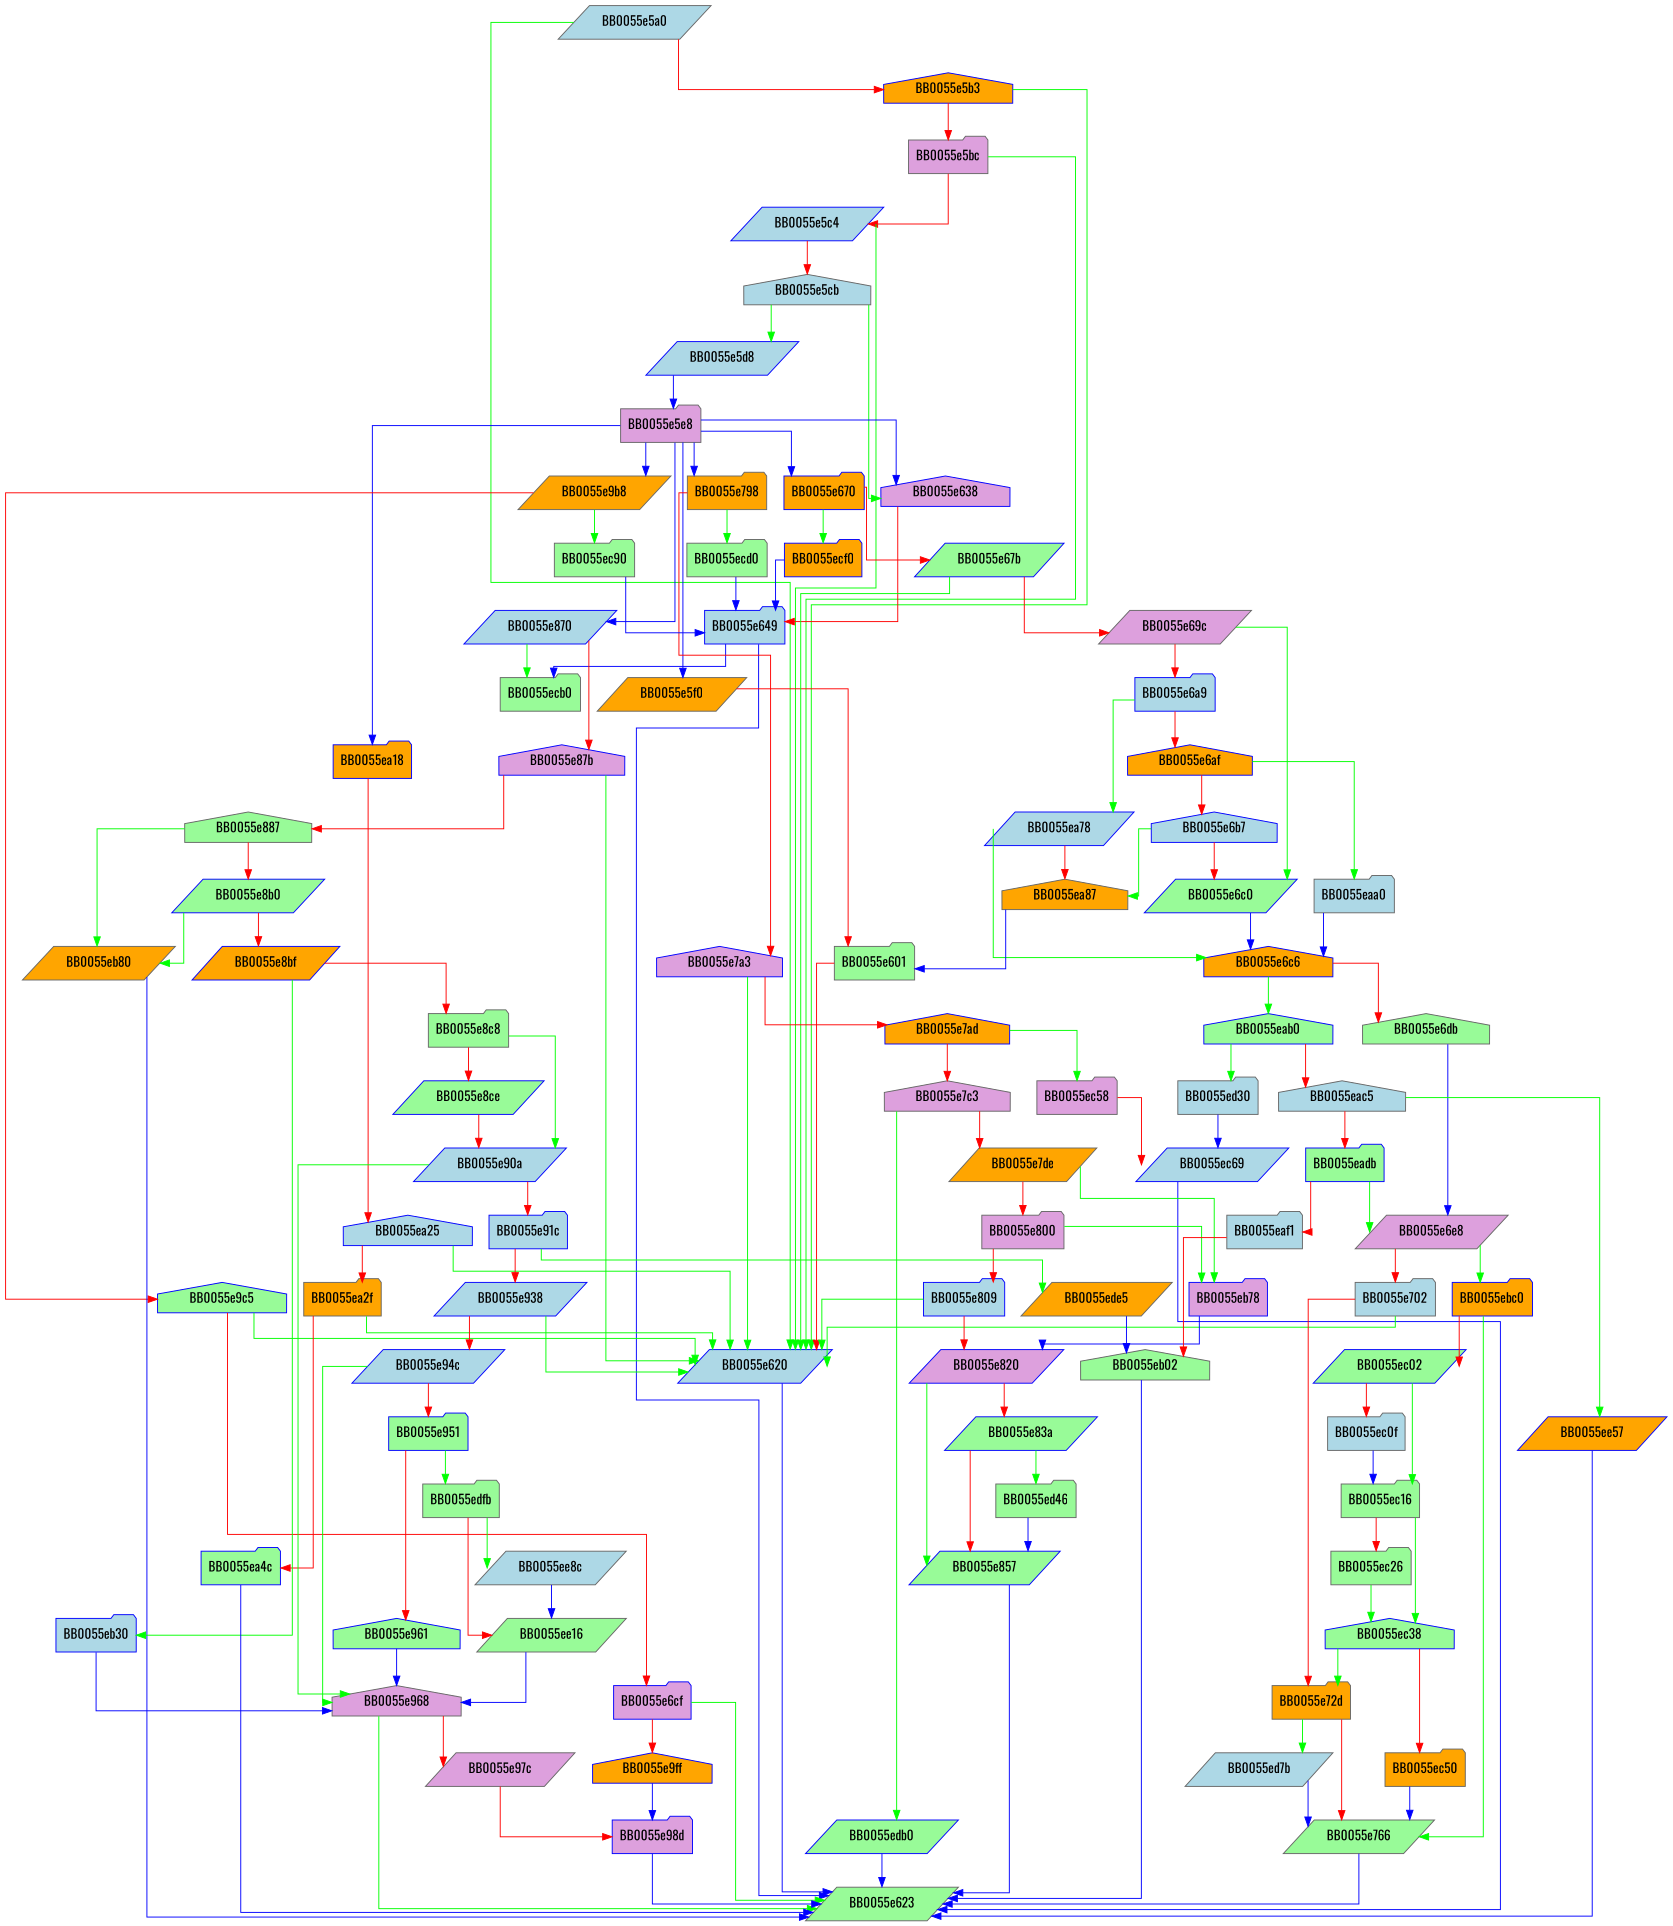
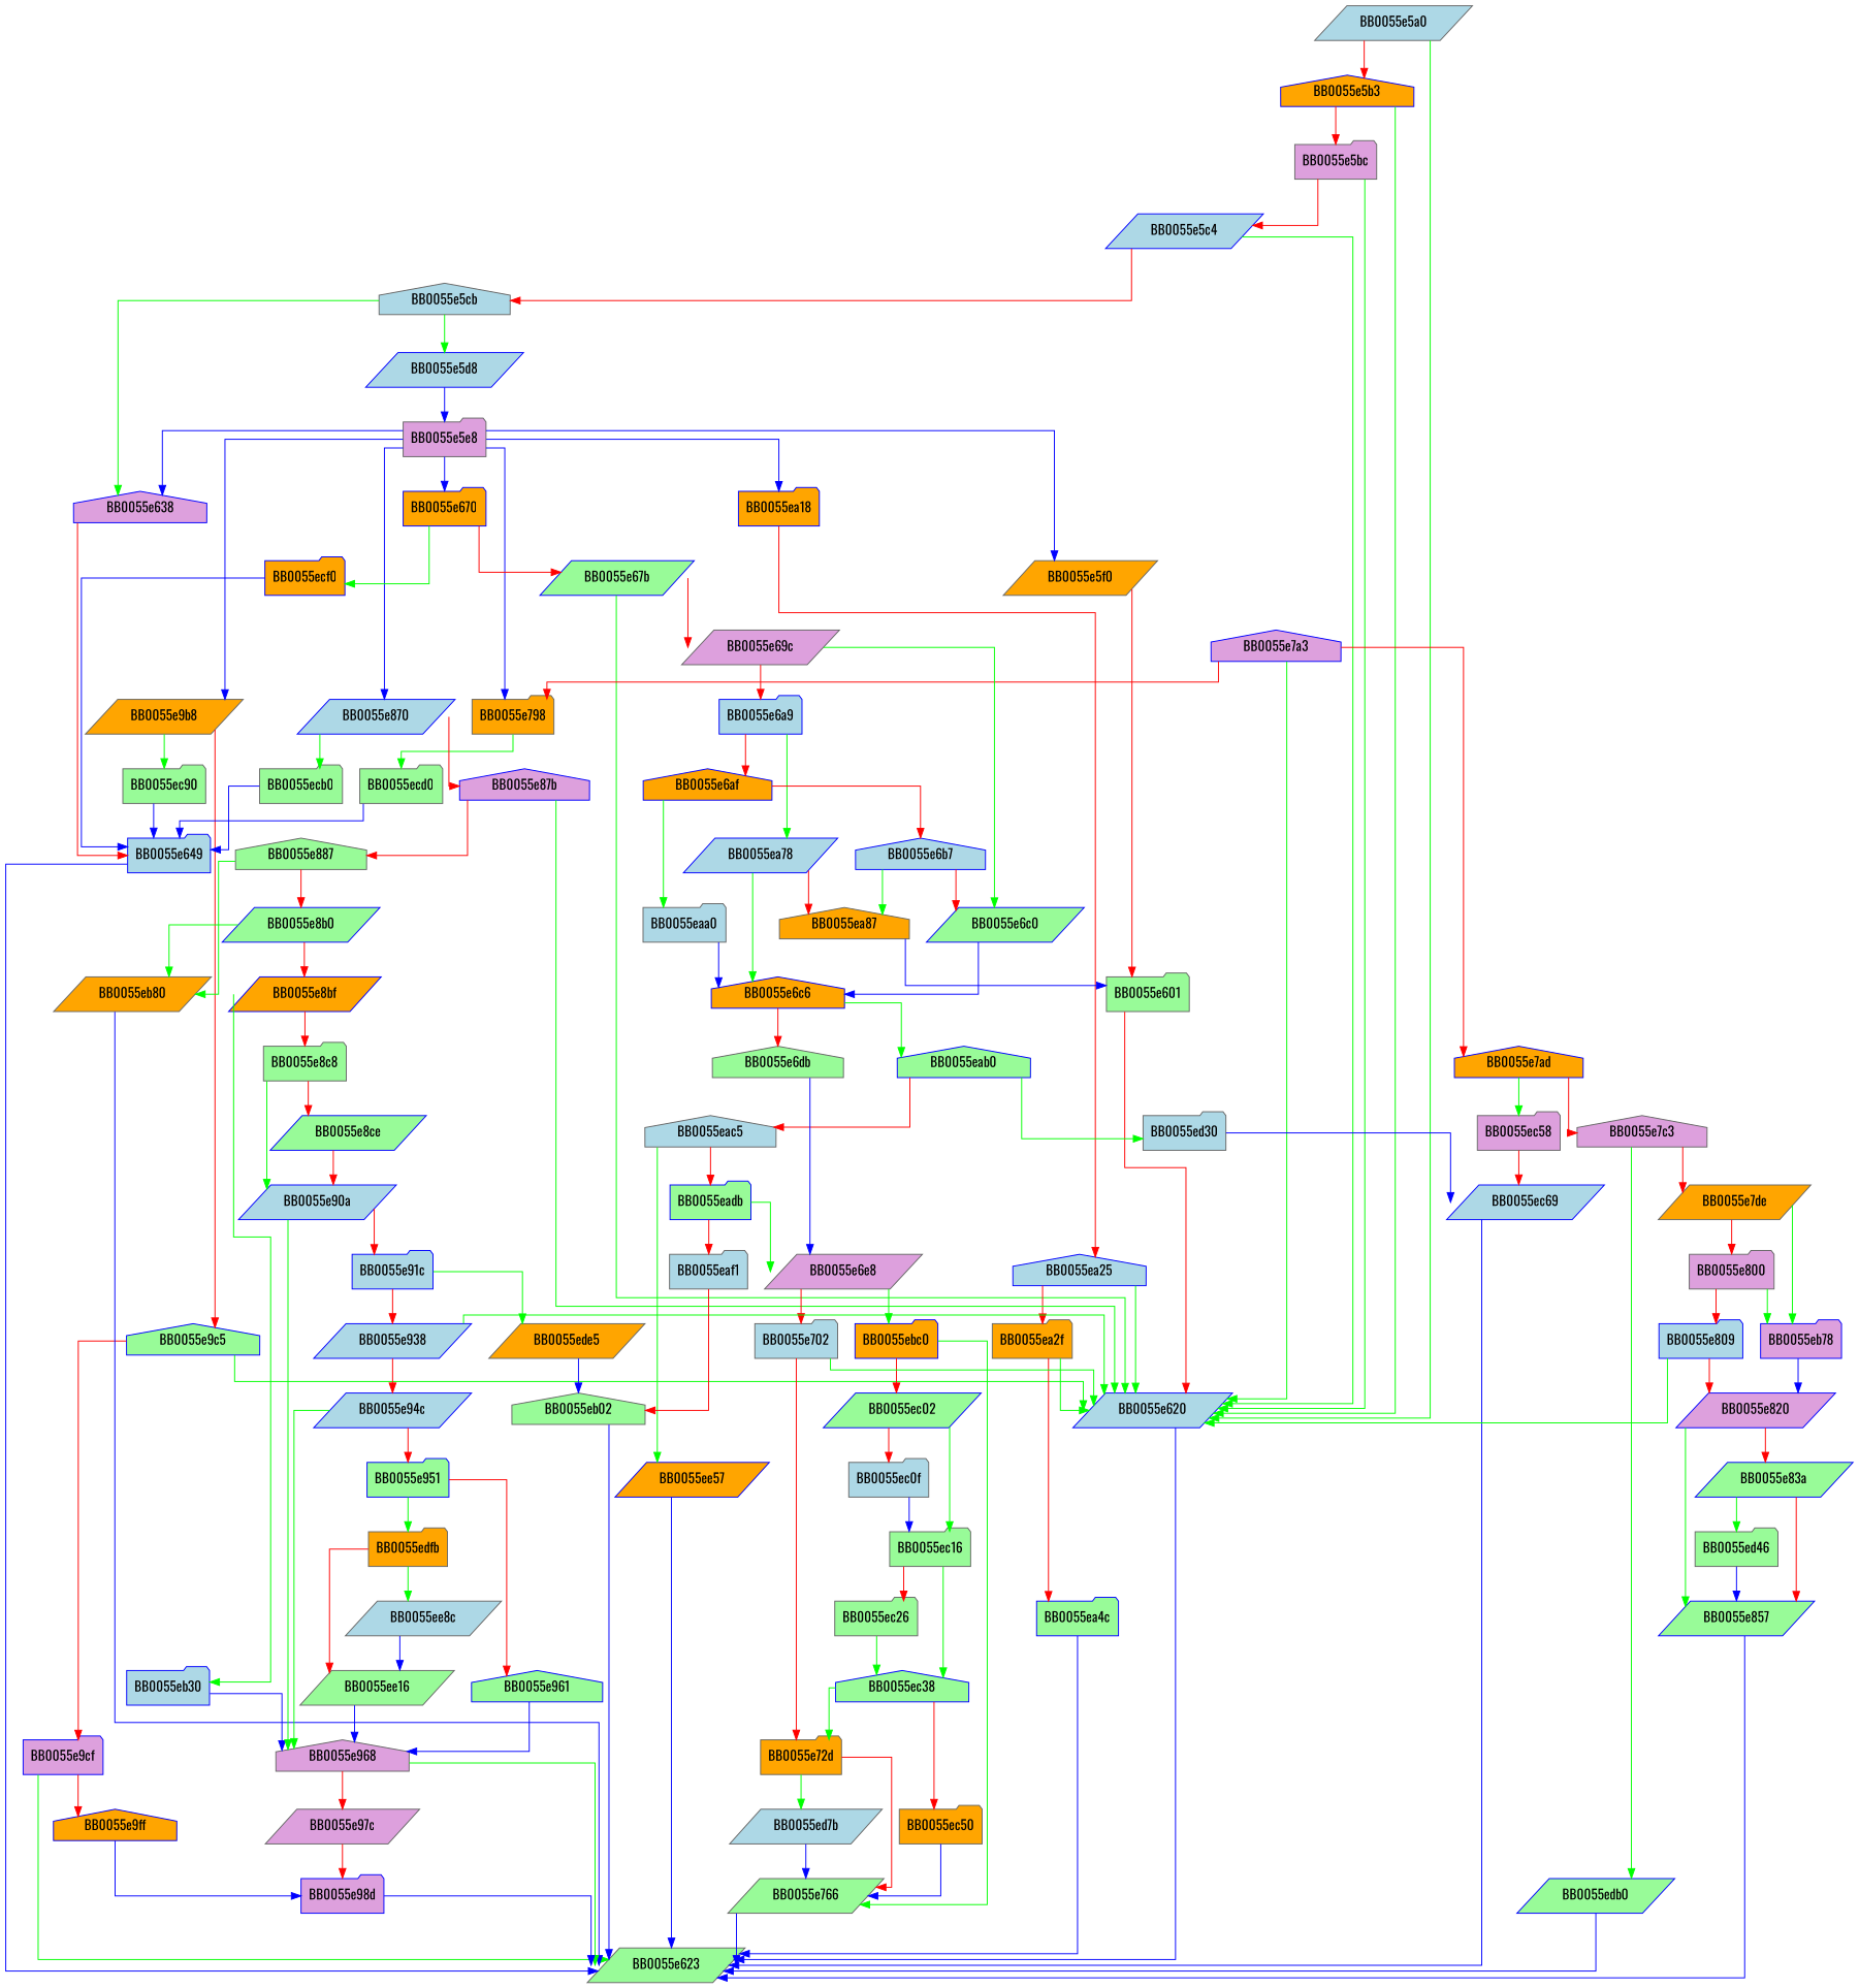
  digraph {
    fontname=Oswald
    splines=ortho
    node [color=blue fillcolor=palegreen fontname=Oswald shape=folder style=filled]
    edge [color=red fontname=Oswald]
    BB0055e5a0 [color=gray40 fillcolor=lightblue shape=parallelogram]
    BB0055e620 [fillcolor=lightblue shape=parallelogram]
    BB0055e5b3 [fillcolor=orange shape=house]
    BB0055e623 [color=gray40 shape=parallelogram]
    BB0055e5bc [color=gray40 fillcolor=plum]
    BB0055e5c4 [fillcolor=lightblue shape=parallelogram]
    BB0055e5cb [color=gray40 fillcolor=lightblue shape=house]
    BB0055e638 [fillcolor=plum shape=house]
    BB0055e5d8 [fillcolor=lightblue shape=parallelogram]
    BB0055e649 [fillcolor=lightblue]
    BB0055e5e8 [color=gray40 fillcolor=plum]
    BB0055e670 [fillcolor=orange]
    BB0055e798 [color=gray40 fillcolor=orange]
    BB0055ea18 [fillcolor=orange]
    BB0055e9b8 [color=gray40 fillcolor=orange shape=parallelogram]
    BB0055e870 [fillcolor=lightblue shape=parallelogram]
    BB0055e5f0 [color=gray40 fillcolor=orange shape=parallelogram]
    BB0055ecf0 [fillcolor=orange]
    BB0055e67b [shape=parallelogram]
    BB0055ecd0 [color=gray40]
    BB0055e7a3 [fillcolor=plum shape=house]
    BB0055ea25 [fillcolor=lightblue shape=house]
    BB0055ec90 [color=gray40]
    BB0055e9c5 [shape=house]
    BB0055ecb0 [color=gray40]
    BB0055e87b [fillcolor=plum shape=house]
    BB0055e601 [color=gray40]
    BB0055e69c [color=gray40 fillcolor=plum shape=parallelogram]
    BB0055e7ad [fillcolor=orange shape=house]
    BB0055ea2f [color=gray40 fillcolor=orange]
-   BB0055e9cf [fillcolor=plum label=BB0055e6cf]
+   BB0055e9cf [fillcolor=plum]
    BB0055e887 [color=gray40 shape=house]
    BB0055e6c0 [shape=parallelogram]
    BB0055e6a9 [fillcolor=lightblue]
    BB0055e6c6 [fillcolor=orange shape=house]
    BB0055ea78 [fillcolor=lightblue shape=parallelogram]
    BB0055e6af [fillcolor=orange shape=house]
    BB0055eab0 [shape=house]
    BB0055e6db [color=gray40 shape=house]
    BB0055ea87 [color=gray40 fillcolor=orange shape=house]
    BB0055eaa0 [color=gray40 fillcolor=lightblue]
    BB0055e6b7 [fillcolor=lightblue shape=house]
    BB0055ed30 [color=gray40 fillcolor=lightblue]
    BB0055eac5 [color=gray40 fillcolor=lightblue shape=house]
    BB0055e6e8 [color=gray40 fillcolor=plum shape=parallelogram]
    BB0055ec69 [fillcolor=lightblue shape=parallelogram]
    BB0055ee57 [fillcolor=orange shape=parallelogram]
    BB0055eadb
    BB0055ebc0 [fillcolor=orange]
    BB0055e702 [color=gray40 fillcolor=lightblue]
    BB0055e766 [color=gray40 shape=parallelogram]
    BB0055ec02 [shape=parallelogram]
    BB0055e72d [color=gray40 fillcolor=orange]
    BB0055ec16 [color=gray40]
    BB0055ec0f [color=gray40 fillcolor=lightblue]
    BB0055ed7b [color=gray40 fillcolor=lightblue shape=parallelogram]
    BB0055ec58 [color=gray40 fillcolor=plum]
    BB0055e7c3 [color=gray40 fillcolor=plum shape=house]
    BB0055edb0 [shape=parallelogram]
    BB0055e7de [color=gray40 fillcolor=orange shape=parallelogram]
    BB0055eb78 [fillcolor=plum]
    BB0055e800 [color=gray40 fillcolor=plum]
    BB0055e820 [fillcolor=plum shape=parallelogram]
    BB0055e809 [fillcolor=lightblue]
    BB0055e857 [shape=parallelogram]
    BB0055e83a [shape=parallelogram]
    BB0055ed46 [color=gray40]
    BB0055eb80 [color=gray40 fillcolor=orange shape=parallelogram]
    BB0055e8b0 [shape=parallelogram]
    BB0055e8bf [fillcolor=orange shape=parallelogram]
    BB0055eb30 [fillcolor=lightblue]
    BB0055e8c8 [color=gray40]
    BB0055e968 [color=gray40 fillcolor=plum shape=house]
    BB0055e90a [fillcolor=lightblue shape=parallelogram]
    BB0055e8ce [shape=parallelogram]
    BB0055e97c [color=gray40 fillcolor=plum shape=parallelogram]
    BB0055e91c [fillcolor=lightblue]
    BB0055ede5 [color=gray40 fillcolor=orange shape=parallelogram]
    BB0055e938 [fillcolor=lightblue shape=parallelogram]
    BB0055e98d [fillcolor=plum]
    BB0055eb02 [color=gray40 shape=house]
    BB0055e94c [fillcolor=lightblue shape=parallelogram]
    BB0055e951
-   BB0055edfb [color=gray40]
+   BB0055edfb [color=gray40 fillcolor=orange]
    BB0055e961 [shape=house]
    BB0055ee8c [color=gray40 fillcolor=lightblue shape=parallelogram]
    BB0055ee16 [color=gray40 shape=parallelogram]
    BB0055e9ff [fillcolor=orange shape=house]
    BB0055ea4c
    BB0055eaf1 [color=gray40 fillcolor=lightblue]
    BB0055ec38 [shape=house]
    BB0055ec26 [color=gray40]
    BB0055ec50 [color=gray40 fillcolor=orange]
    BB0055e5a0 -> BB0055e620 [color=green]
    BB0055e5a0 -> BB0055e5b3
    BB0055e620 -> BB0055e623 [color=blue]
    BB0055e5b3 -> BB0055e620 [color=green]
    BB0055e5b3 -> BB0055e5bc
    BB0055e5bc -> BB0055e620 [color=green]
    BB0055e5bc -> BB0055e5c4
    BB0055e5c4 -> BB0055e620 [color=green]
    BB0055e5c4 -> BB0055e5cb
    BB0055e5cb -> BB0055e638 [color=green]
    BB0055e5cb -> BB0055e5d8 [color=green]
    BB0055e638 -> BB0055e649
    BB0055e5d8 -> BB0055e5e8 [color=blue]
    BB0055e649 -> BB0055e623 [color=blue]
    BB0055e5e8 -> BB0055e638 [color=blue]
    BB0055e5e8 -> BB0055e670 [color=blue]
    BB0055e5e8 -> BB0055e798 [color=blue]
    BB0055e5e8 -> BB0055ea18 [color=blue]
    BB0055e5e8 -> BB0055e9b8 [color=blue]
    BB0055e5e8 -> BB0055e870 [color=blue]
    BB0055e5e8 -> BB0055e5f0 [color=blue]
    BB0055e670 -> BB0055ecf0 [color=green]
    BB0055e670 -> BB0055e67b
    BB0055e798 -> BB0055ecd0 [color=green]
-   BB0055e798 -> BB0055e7a3
+   BB0055e7a3 -> BB0055e798
    BB0055ea18 -> BB0055ea25
    BB0055e9b8 -> BB0055ec90 [color=green]
    BB0055e9b8 -> BB0055e9c5
    BB0055e870 -> BB0055ecb0 [color=green]
    BB0055e870 -> BB0055e87b
    BB0055e5f0 -> BB0055e601
    BB0055ecf0 -> BB0055e649 [color=blue]
    BB0055e67b -> BB0055e620 [color=green]
    BB0055e67b -> BB0055e69c
    BB0055ecd0 -> BB0055e649 [color=blue]
    BB0055e7a3 -> BB0055e620 [color=green]
    BB0055e7a3 -> BB0055e7ad
    BB0055ea25 -> BB0055e620 [color=green]
    BB0055ea25 -> BB0055ea2f
    BB0055ec90 -> BB0055e649 [color=blue]
    BB0055e9c5 -> BB0055e620 [color=green]
    BB0055e9c5 -> BB0055e9cf
-   BB0055e649 -> BB0055ecb0 [color=blue]
+   BB0055ecb0 -> BB0055e649 [color=blue]
    BB0055e87b -> BB0055e620 [color=green]
    BB0055e87b -> BB0055e887
    BB0055e601 -> BB0055e620
    BB0055e69c -> BB0055e6c0 [color=green]
    BB0055e69c -> BB0055e6a9
    BB0055e7ad -> BB0055ec58 [color=green]
    BB0055e7ad -> BB0055e7c3
    BB0055ea2f -> BB0055e620 [color=green]
    BB0055ea2f -> BB0055ea4c
    BB0055e9cf -> BB0055e623 [color=green]
    BB0055e9cf -> BB0055e9ff
    BB0055e887 -> BB0055eb80 [color=green]
    BB0055e887 -> BB0055e8b0
    BB0055e6c0 -> BB0055e6c6 [color=blue]
    BB0055e6a9 -> BB0055ea78 [color=green]
    BB0055e6a9 -> BB0055e6af
    BB0055e6c6 -> BB0055eab0 [color=green]
    BB0055e6c6 -> BB0055e6db
    BB0055ea78 -> BB0055e6c6 [color=green]
    BB0055ea78 -> BB0055ea87
    BB0055e6af -> BB0055eaa0 [color=green]
    BB0055e6af -> BB0055e6b7
    BB0055eab0 -> BB0055ed30 [color=green]
    BB0055eab0 -> BB0055eac5
    BB0055e6db -> BB0055e6e8 [color=blue]
    BB0055ea87 -> BB0055e601 [color=blue]
    BB0055eaa0 -> BB0055e6c6 [color=blue]
    BB0055e6b7 -> BB0055e6c0
    BB0055e6b7 -> BB0055ea87 [color=green]
    BB0055ed30 -> BB0055ec69 [color=blue]
    BB0055eac5 -> BB0055ee57 [color=green]
    BB0055eac5 -> BB0055eadb
    BB0055e6e8 -> BB0055ebc0 [color=green]
    BB0055e6e8 -> BB0055e702
    BB0055ec69 -> BB0055e623 [color=blue]
    BB0055ee57 -> BB0055e623 [color=blue]
    BB0055eadb -> BB0055e6e8 [color=green]
    BB0055eadb -> BB0055eaf1
    BB0055ebc0 -> BB0055e766 [color=green]
    BB0055ebc0 -> BB0055ec02
    BB0055e702 -> BB0055e620 [color=green]
    BB0055e702 -> BB0055e72d
    BB0055e766 -> BB0055e623 [color=blue]
    BB0055ec02 -> BB0055ec16 [color=green]
    BB0055ec02 -> BB0055ec0f
    BB0055e72d -> BB0055e766
    BB0055e72d -> BB0055ed7b [color=green]
    BB0055ec16 -> BB0055ec38 [color=green]
    BB0055ec16 -> BB0055ec26
    BB0055ec0f -> BB0055ec16 [color=blue]
    BB0055ed7b -> BB0055e766 [color=blue]
    BB0055ec58 -> BB0055ec69
    BB0055e7c3 -> BB0055edb0 [color=green]
    BB0055e7c3 -> BB0055e7de
    BB0055edb0 -> BB0055e623 [color=blue]
    BB0055e7de -> BB0055eb78 [color=green]
    BB0055e7de -> BB0055e800
    BB0055eb78 -> BB0055e820 [color=blue]
    BB0055e800 -> BB0055eb78 [color=green]
    BB0055e800 -> BB0055e809
    BB0055e820 -> BB0055e857 [color=green]
    BB0055e820 -> BB0055e83a
    BB0055e809 -> BB0055e620 [color=green]
    BB0055e809 -> BB0055e820
    BB0055e857 -> BB0055e623 [color=blue]
    BB0055e83a -> BB0055e857
    BB0055e83a -> BB0055ed46 [color=green]
    BB0055ed46 -> BB0055e857 [color=blue]
    BB0055eb80 -> BB0055e623 [color=blue]
    BB0055e8b0 -> BB0055eb80 [color=green]
    BB0055e8b0 -> BB0055e8bf
    BB0055e8bf -> BB0055eb30 [color=green]
    BB0055e8bf -> BB0055e8c8
    BB0055eb30 -> BB0055e968 [color=blue]
    BB0055e8c8 -> BB0055e90a [color=green]
    BB0055e8c8 -> BB0055e8ce
    BB0055e968 -> BB0055e623 [color=green]
    BB0055e968 -> BB0055e97c
    BB0055e90a -> BB0055e968 [color=green]
    BB0055e90a -> BB0055e91c
    BB0055e8ce -> BB0055e90a
    BB0055e97c -> BB0055e98d
    BB0055e91c -> BB0055ede5 [color=green]
    BB0055e91c -> BB0055e938
    BB0055ede5 -> BB0055eb02 [color=blue]
    BB0055e938 -> BB0055e620 [color=green]
    BB0055e938 -> BB0055e94c
    BB0055e98d -> BB0055e623 [color=blue]
    BB0055eb02 -> BB0055e623 [color=blue]
    BB0055e94c -> BB0055e968 [color=green]
    BB0055e94c -> BB0055e951
    BB0055e951 -> BB0055edfb [color=green]
    BB0055e951 -> BB0055e961
    BB0055edfb -> BB0055ee8c [color=green]
    BB0055edfb -> BB0055ee16
    BB0055e961 -> BB0055e968 [color=blue]
    BB0055ee8c -> BB0055ee16 [color=blue]
    BB0055ee16 -> BB0055e968 [color=blue]
    BB0055e9ff -> BB0055e98d [color=blue]
    BB0055ea4c -> BB0055e623 [color=blue]
    BB0055eaf1 -> BB0055eb02
    BB0055ec38 -> BB0055e72d [color=green]
    BB0055ec38 -> BB0055ec50
    BB0055ec26 -> BB0055ec38 [color=green]
    BB0055ec50 -> BB0055e766 [color=blue]
  }
